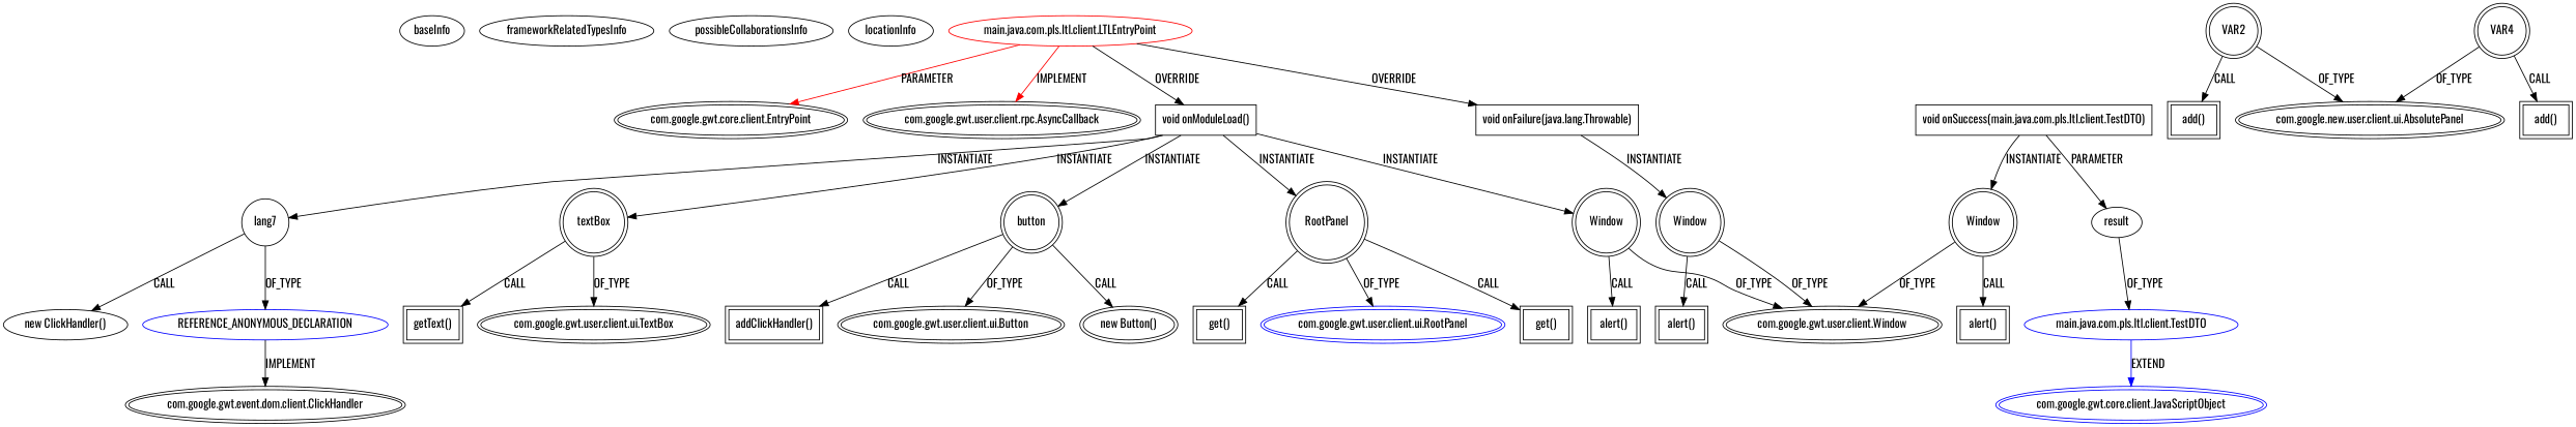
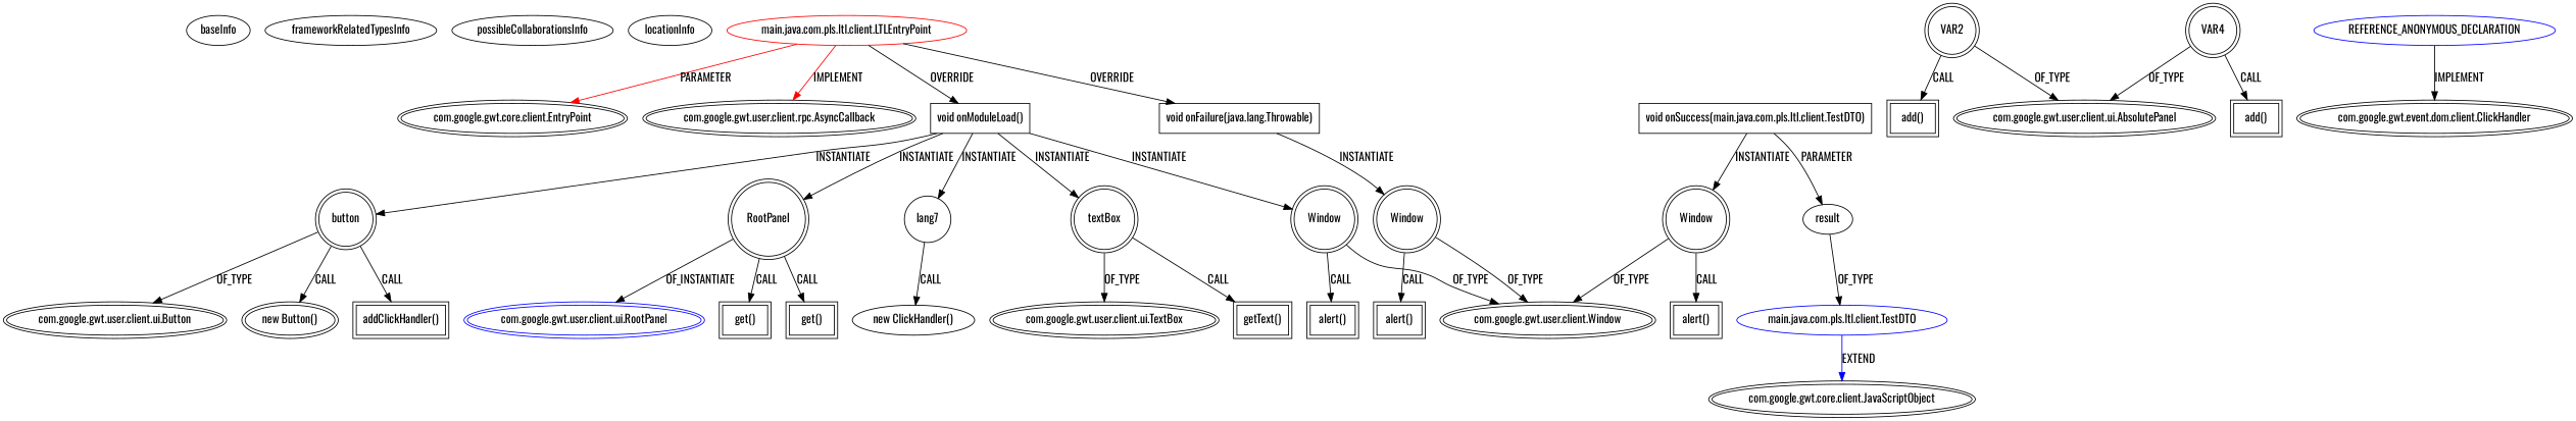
  digraph {
    fontname=Oswald
    node [fontname=Oswald isFrameworkType=true vertexType=VARIABLE_EXPRESION peripheries=2]
    edge [fontname=Oswald]
    baseInfo [category=extension_graph graphId=760 isAnonymous=false possibleRelation=true isFrameworkType="" vertexType="" peripheries=""]
    frameworkRelatedTypesInfo [0="com.google.gwt.core.client.EntryPoint" 1="com.google.gwt.user.client.rpc.AsyncCallback" isFrameworkType="" vertexType="" peripheries=""]
    possibleCollaborationsInfo [0="760~OVERRIDING_METHOD_DECLARATION-PARAMETER_DECLARATION-~com.google.gwt.core.client.EntryPoint com.google.gwt.user.client.rpc.AsyncCallback ~com.google.gwt.core.client.JavaScriptObject ~false~false" 1="760~OVERRIDING_METHOD_DECLARATION-INSTANTIATION-~com.google.gwt.core.client.EntryPoint com.google.gwt.user.client.rpc.AsyncCallback ~com.google.gwt.event.dom.client.ClickHandler ~false~true" isFrameworkType="" vertexType="" peripheries=""]
    locationInfo [contextSignature=LTLEntryPoint filePath="/asobazol-pls/pls-master/ltl-ui/src/main/java/com/pls/ltl/client/LTLEntryPoint.java" graphId=760 projectName="asobazol-pls" isFrameworkType="" vertexType="" peripheries=""]
    n5 [color=red isFrameworkType=false label="main.java.com.pls.ltl.client.LTLEntryPoint" vertexType=ROOT_CLIENT_CLASS_DECLARATION peripheries=""]
    n6 [label="com.google.gwt.core.client.EntryPoint" vertexType=FRAMEWORK_INTERFACE_TYPE]
    n7 [label="com.google.gwt.user.client.rpc.AsyncCallback" vertexType=FRAMEWORK_INTERFACE_TYPE]
    n8 [isFrameworkType=false label="void onModuleLoad()" shape=box vertexType=OVERRIDING_METHOD_DECLARATION peripheries=""]
    n9 [isFrameworkType=false label="void onFailure(java.lang.Throwable)" shape=box vertexType=OVERRIDING_METHOD_DECLARATION peripheries=""]
    n10 [label=textBox shape=circle]
    n11 [label=button shape=circle]
    n12 [label=RootPanel shape=circle]
    n13 [isFrameworkType=false label=lang7 shape=circle peripheries=""]
    n14 [label=Window shape=circle]
    n15 [label=Window shape=circle]
    n16 [isFrameworkType=false label="void onSuccess(main.java.com.pls.ltl.client.TestDTO)" shape=box vertexType=OVERRIDING_METHOD_DECLARATION peripheries=""]
    n17 [isFrameworkType=false label=result vertexType=PARAMETER_DECLARATION peripheries=""]
    n18 [label=Window shape=circle]
    n19 [label="com.google.gwt.user.client.ui.TextBox" vertexType=FRAMEWORK_CLASS_TYPE]
    n20 [label="getText()" shape=box vertexType=INSIDE_CALL]
    n21 [label="com.google.gwt.user.client.ui.Button" vertexType=FRAMEWORK_CLASS_TYPE]
    n22 [label="new Button()" vertexType=CONSTRUCTOR_CALL]
    n23 [label="addClickHandler()" shape=box vertexType=INSIDE_CALL]
    n24 [label=VAR2 shape=circle]
-   n25 [label="com.google.new.user.client.ui.AbsolutePanel" vertexType=FRAMEWORK_CLASS_TYPE]
+   n25 [label="com.google.gwt.user.client.ui.AbsolutePanel" vertexType=FRAMEWORK_CLASS_TYPE]
    n26 [label="add()" shape=box vertexType=INSIDE_CALL]
    n27 [color=blue label="com.google.gwt.user.client.ui.RootPanel" vertexType=FRAMEWORK_CLASS_TYPE]
    n28 [label="get()" shape=box vertexType=INSIDE_CALL]
    n29 [label="get()" shape=box vertexType=INSIDE_CALL]
    n30 [label=VAR4 shape=circle]
    n31 [label="add()" shape=box vertexType=INSIDE_CALL]
    n32 [color=blue isFrameworkType=false label=REFERENCE_ANONYMOUS_DECLARATION vertexType=REFERENCE_ANONYMOUS_DECLARATION peripheries=""]
    n33 [isFrameworkType=false label="new ClickHandler()" vertexType=CONSTRUCTOR_CALL peripheries=""]
    n34 [label="com.google.gwt.user.client.Window" vertexType=FRAMEWORK_CLASS_TYPE]
    n35 [label="alert()" shape=box vertexType=INSIDE_CALL]
    n36 [label="com.google.gwt.event.dom.client.ClickHandler" vertexType=FRAMEWORK_INTERFACE_TYPE]
    n37 [label="alert()" shape=box vertexType=INSIDE_CALL]
    n38 [color=blue isFrameworkType=false label="main.java.com.pls.ltl.client.TestDTO" vertexType=REFERENCE_CLIENT_CLASS_DECLARATION peripheries=""]
    n39 [label="alert()" shape=box vertexType=INSIDE_CALL]
-   n40 [label="com.google.gwt.core.client.JavaScriptObject" vertexType=FRAMEWORK_CLASS_TYPE color=blue]
+   n40 [label="com.google.gwt.core.client.JavaScriptObject" vertexType=FRAMEWORK_CLASS_TYPE]
    n5 -> n6 [color=red label=PARAMETER]
    n5 -> n7 [color=red label=IMPLEMENT]
    n5 -> n8 [label=OVERRIDE]
    n5 -> n9 [label=OVERRIDE]
    n8 -> n10 [label=INSTANTIATE]
    n8 -> n11 [label=INSTANTIATE]
    n8 -> n12 [label=INSTANTIATE]
    n8 -> n13 [label=INSTANTIATE]
    n8 -> n14 [label=INSTANTIATE]
    n9 -> n15 [label=INSTANTIATE]
    n10 -> n19 [label=OF_TYPE]
    n10 -> n20 [label=CALL]
    n11 -> n21 [label=OF_TYPE]
    n11 -> n22 [label=CALL]
    n11 -> n23 [label=CALL]
-   n12 -> n27 [label=OF_TYPE]
+   n12 -> n27 [label=OF_INSTANTIATE]
    n12 -> n28 [label=CALL]
    n12 -> n29 [label=CALL]
-   n13 -> n32 [label=OF_TYPE]
    n13 -> n33 [label=CALL]
    n14 -> n34 [label=OF_TYPE]
    n14 -> n35 [label=CALL]
    n15 -> n34 [label=OF_TYPE]
    n15 -> n37 [label=CALL]
    n16 -> n17 [label=PARAMETER]
    n16 -> n18 [label=INSTANTIATE]
    n17 -> n38 [label=OF_TYPE]
    n18 -> n34 [label=OF_TYPE]
    n18 -> n39 [label=CALL]
    n24 -> n25 [label=OF_TYPE]
    n24 -> n26 [label=CALL]
    n30 -> n25 [label=OF_TYPE]
    n30 -> n31 [label=CALL]
    n32 -> n36 [color=black label=IMPLEMENT]
    n38 -> n40 [color=blue label=EXTEND]
  }
